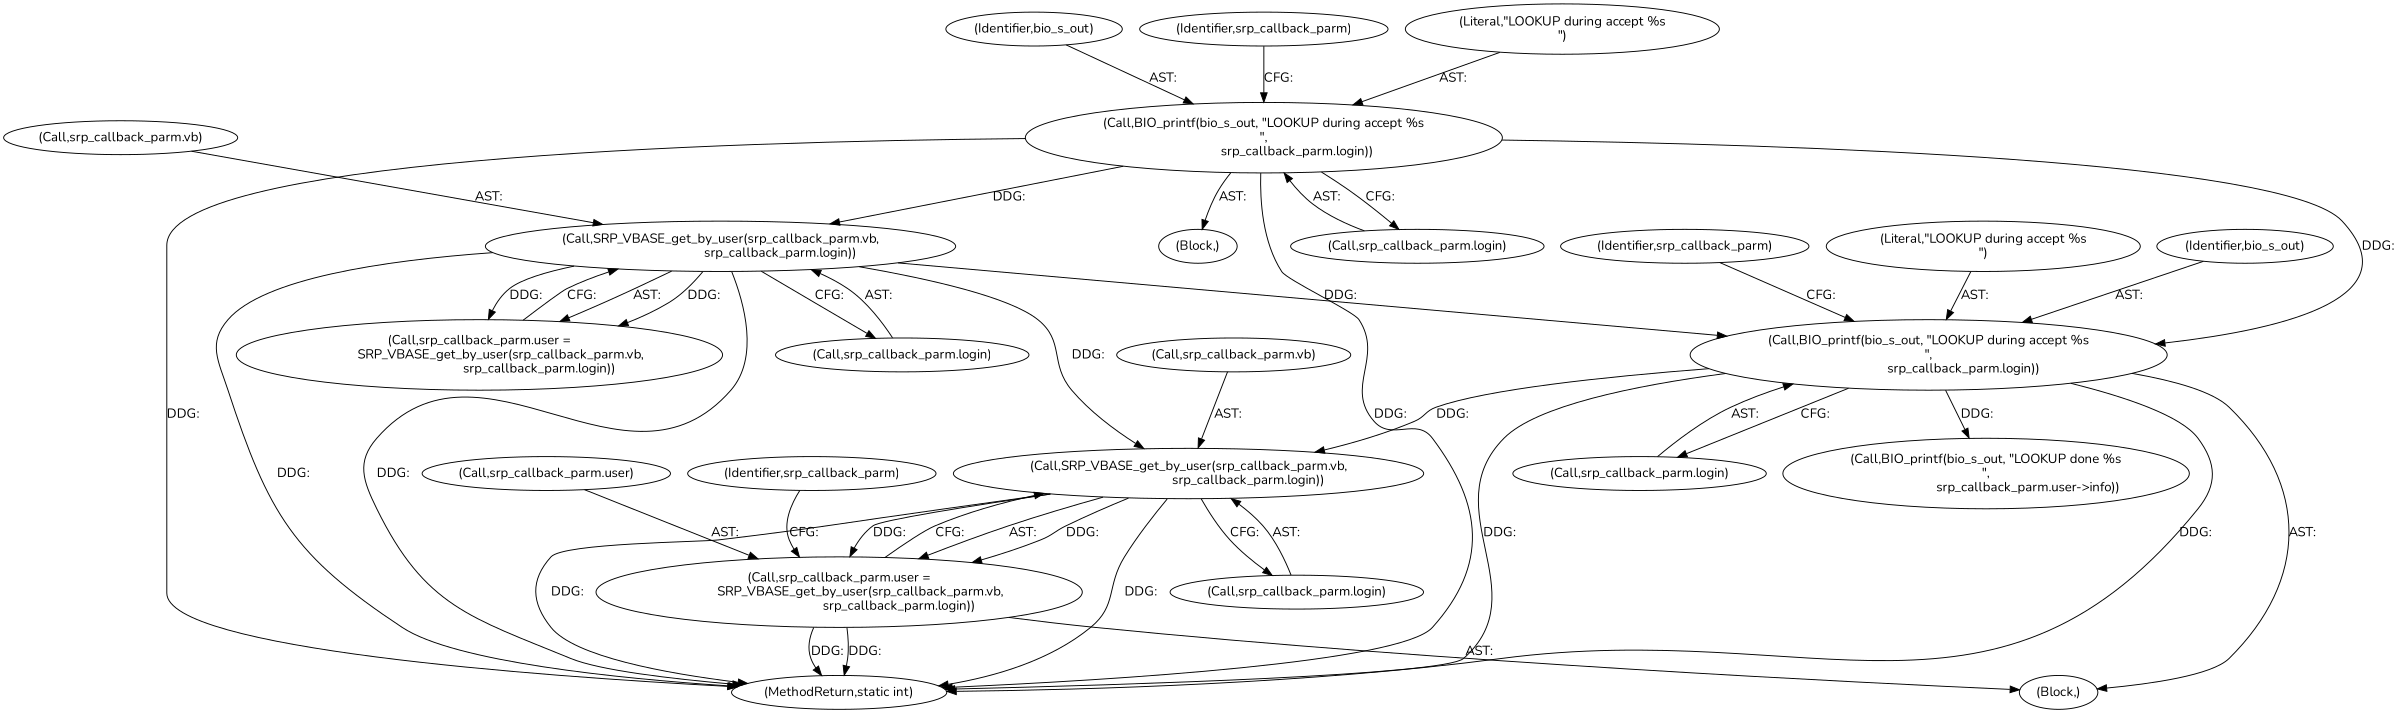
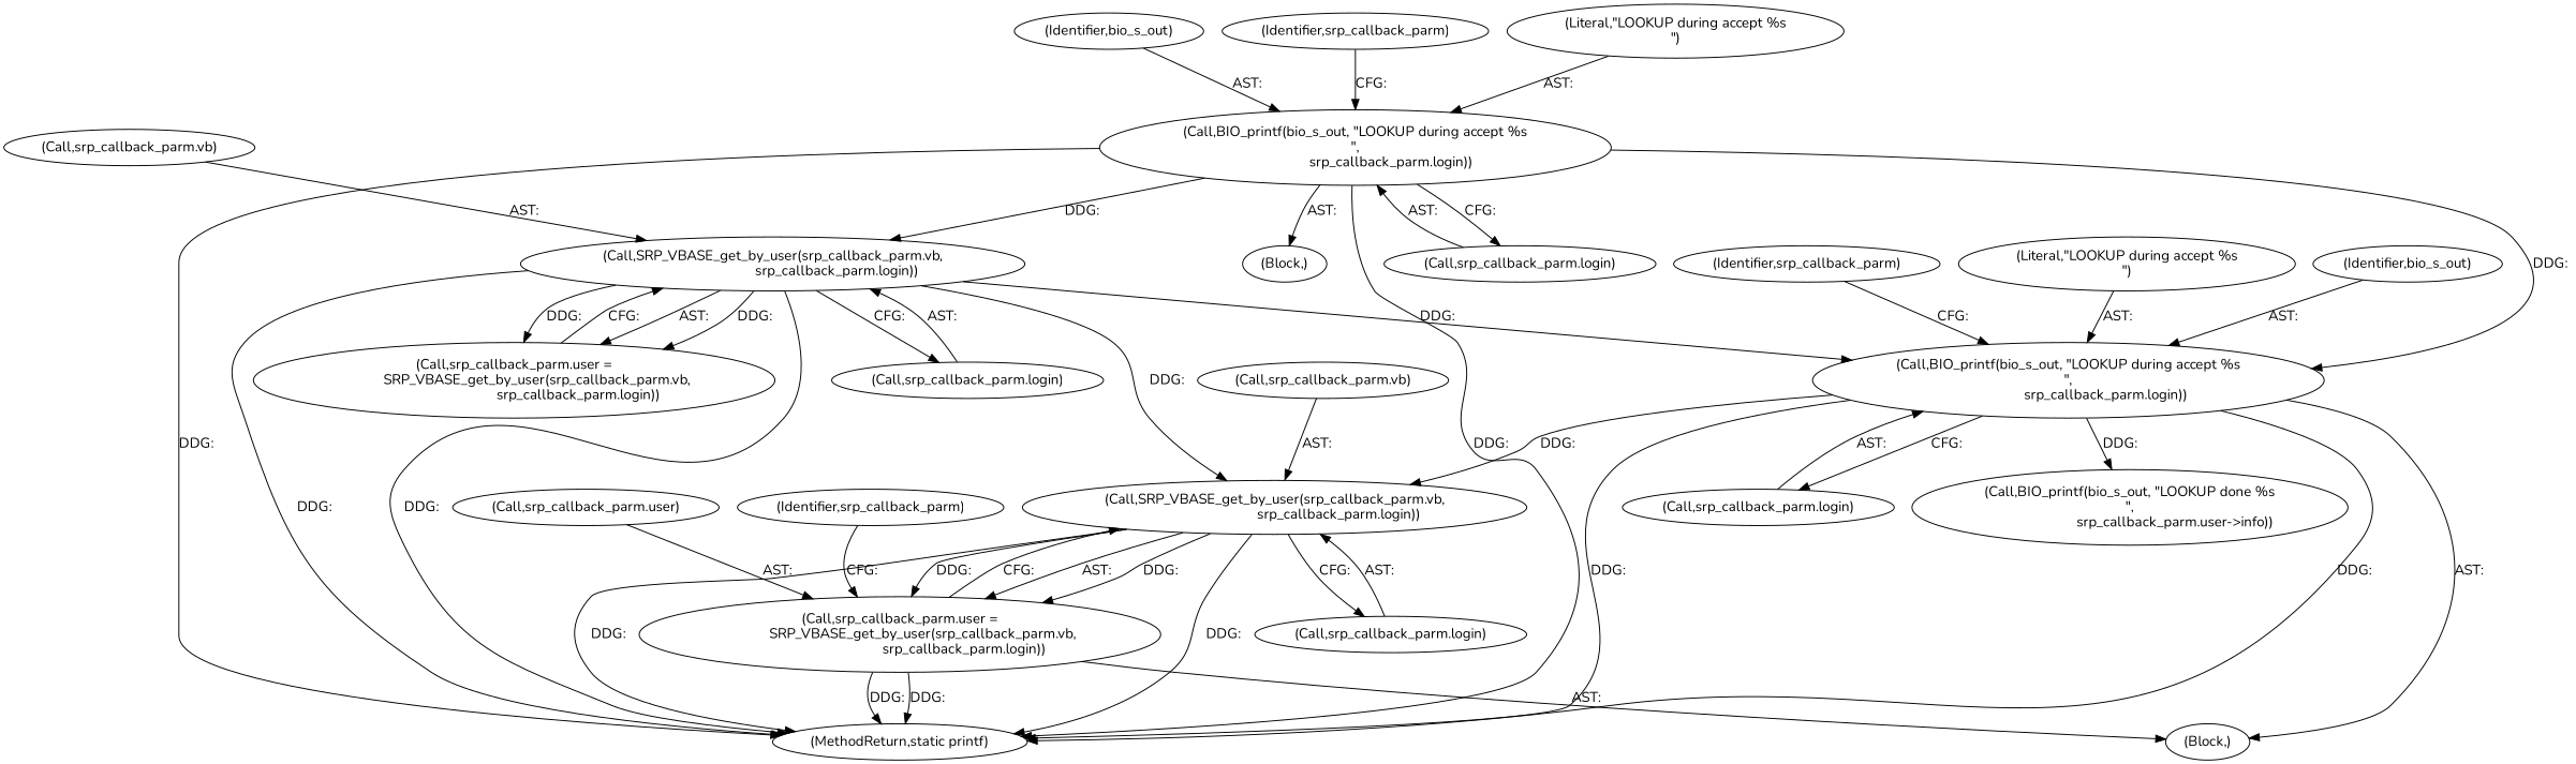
  digraph {
    fontname=Nunito
    node [fontname=Nunito]
    edge [fontname=Nunito]
    n1 [label="(Call,SRP_VBASE_get_by_user(srp_callback_parm.vb,\n                                  srp_callback_parm.login))"]
    n2 [label="(Call,srp_callback_parm.user =\n            SRP_VBASE_get_by_user(srp_callback_parm.vb,\n                                  srp_callback_parm.login))"]
-   n3 [label="(MethodReturn,static int)"]
+   n3 [label="(MethodReturn,static printf)"]
    n4 [label="(Call,srp_callback_parm.login)"]
    n5 [label="(Call,SRP_VBASE_get_by_user(srp_callback_parm.vb,\n                                  srp_callback_parm.login))"]
    n6 [label="(Call,BIO_printf(bio_s_out, \"LOOKUP during accept %s\n\",\n                    srp_callback_parm.login))"]
    n7 [label="(Call,srp_callback_parm.login)"]
    n8 [label="(Call,srp_callback_parm.user =\n            SRP_VBASE_get_by_user(srp_callback_parm.vb,\n                                  srp_callback_parm.login))"]
    n9 [label="(Call,BIO_printf(bio_s_out, \"LOOKUP during accept %s\n\",\n                   srp_callback_parm.login))"]
    n10 [label="(Block,)"]
    n11 [label="(Call,srp_callback_parm.login)"]
    n12 [label="(Call,srp_callback_parm.login)"]
    n13 [label="(Call,BIO_printf(bio_s_out, \"LOOKUP done %s\n\",\n                        srp_callback_parm.user->info))"]
    n14 [label="(Block,)"]
    n15 [label="(Call,srp_callback_parm.vb)"]
    n16 [label="(Identifier,srp_callback_parm)"]
    n17 [label="(Identifier,bio_s_out)"]
    n18 [label="(Call,srp_callback_parm.user)"]
    n19 [label="(Identifier,srp_callback_parm)"]
    n20 [label="(Call,srp_callback_parm.vb)"]
    n21 [label="(Literal,\"LOOKUP during accept %s\n\")"]
    n22 [label="(Identifier,srp_callback_parm)"]
    n23 [label="(Literal,\"LOOKUP during accept %s\n\")"]
    n24 [label="(Identifier,bio_s_out)"]
    n1 -> n2 [label="AST: "]
    n1 -> n2 [label="DDG: "]
    n1 -> n2 [label="DDG: "]
    n1 -> n3 [label="DDG: "]
    n1 -> n3 [label="DDG: "]
    n1 -> n4 [label="CFG: "]
    n2 -> n1 [label="CFG: "]
    n2 -> n3 [label="DDG: "]
    n2 -> n3 [label="DDG: "]
    n2 -> n14 [label="AST: "]
    n4 -> n1 [label="AST: "]
    n5 -> n1 [label="DDG: "]
    n5 -> n3 [label="DDG: "]
    n5 -> n3 [label="DDG: "]
    n5 -> n6 [label="DDG: "]
    n5 -> n7 [label="CFG: "]
    n5 -> n8 [label="AST: "]
    n5 -> n8 [label="DDG: "]
    n5 -> n8 [label="DDG: "]
    n6 -> n1 [label="DDG: "]
    n6 -> n3 [label="DDG: "]
    n6 -> n3 [label="DDG: "]
    n6 -> n12 [label="CFG: "]
    n6 -> n13 [label="DDG: "]
    n6 -> n14 [label="AST: "]
    n7 -> n5 [label="AST: "]
    n8 -> n5 [label="CFG: "]
    n9 -> n3 [label="DDG: "]
    n9 -> n3 [label="DDG: "]
    n9 -> n5 [label="DDG: "]
    n9 -> n6 [label="DDG: "]
    n9 -> n10 [label="AST: "]
    n9 -> n11 [label="CFG: "]
    n11 -> n9 [label="AST: "]
    n12 -> n6 [label="AST: "]
    n15 -> n5 [label="AST: "]
    n16 -> n6 [label="CFG: "]
    n17 -> n9 [label="AST: "]
    n18 -> n2 [label="AST: "]
    n19 -> n9 [label="CFG: "]
    n20 -> n1 [label="AST: "]
    n21 -> n6 [label="AST: "]
    n22 -> n2 [label="CFG: "]
    n23 -> n9 [label="AST: "]
    n24 -> n6 [label="AST: "]
  }
